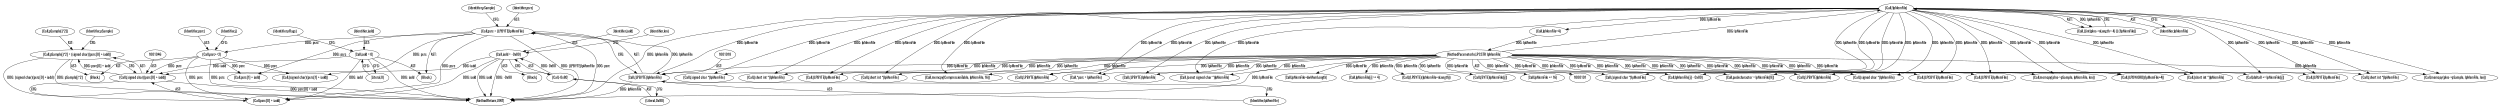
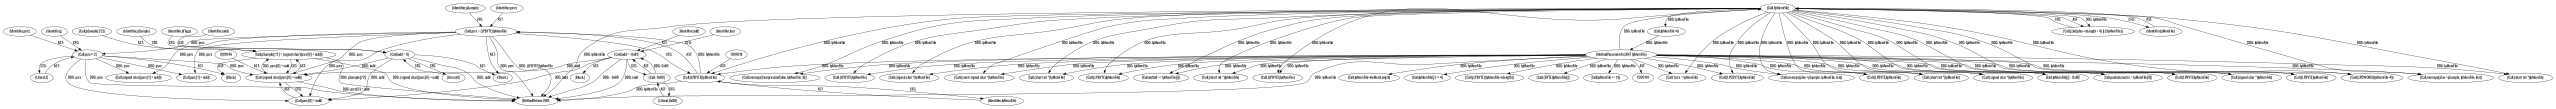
  digraph {
    fontname=Oswald
    node [fontname=Oswald]
    edge [fontname=Oswald]
    n1 [label="(Call,pSample[j*2] = (signed char)(psrc[0] + iadd))"]
    n2 [label="(Call,(signed char)(psrc[0] + iadd))"]
    n3 [label="(MethodReturn,UINT)"]
    n4 [label="(Block,)"]
    n5 [label="(Call,psrc[0] + iadd)"]
    n6 [label="(Call,psrc = (LPBYTE)lpMemFile)"]
    n7 [label="(Call,(LPBYTE)lpMemFile)"]
    n8 [label="(Call,psrc+=2)"]
    n9 [label="(Call,psrc[1] + iadd)"]
    n10 [label="(Call,(signed char)(psrc[1] + iadd))"]
    n11 [label="(Block,)"]
    n12 [label="(Identifier,lpMemFile)"]
+   n13 [label="(Literal,2)"]
    n14 [label="(Call,!lpMemFile)"]
    n15 [label="(Call,(signed char *)lpMemFile)"]
    n16 [label="(Call,lpMemFile+4)"]
    n17 [label="(Call,(short int *)lpMemFile)"]
    n18 [label="(Call,(short int *)lpMemFile)"]
    n19 [label="(Call,(LPBYTE)lpMemFile)"]
    n20 [label="(Call,*psrc = lpMemFile)"]
    n21 [label="(Call,(LPCBYTE)lpMemFile)"]
    n22 [label="(Call,memcpy(pIns->pSample, lpMemFile, len))"]
    n23 [label="(Call,memcpy(CompressionTable, lpMemFile, 16))"]
    n24 [label="(Call,((int)pIns->nLength < 4) || (!lpMemFile))"]
    n25 [label="(Call,(LPBYTE)lpMemFile)"]
    n26 [label="(Call,(const signed char *)lpMemFile)"]
    n27 [label="(Call,(LPBYTE)lpMemFile)"]
    n28 [label="(Call,delta8 += lpMemFile[j])"]
    n29 [label="(Call,(short int *)lpMemFile)"]
    n30 [label="(Call,(signed char *)lpMemFile)"]
    n31 [label="(Call,lpMemFile[j] - 0x80)"]
    n32 [label="(Call,packcharacter = lpMemFile[8])"]
    n33 [label="(Call,(LPBYTE)lpMemFile)"]
    n34 [label="(Call,(signed char *)lpMemFile)"]
    n35 [label="(Call,(LPBYTE)lpMemFile)"]
    n36 [label="(Call,(LPDWORD)(lpMemFile+4))"]
    n37 [label="(Identifier,lpMemFile)"]
    n38 [label="(Call,memcpy(pIns->pSample, lpMemFile, len))"]
    n39 [label="(Call,(short int *)lpMemFile)"]
    n40 [label="(Call,(LPBYTE)lpMemFile)"]
-   n41 [label="(MethodParameterIn,LPCSTR lpMemFile)"]
+   n41 [label="(MethodParameterIn,UINT lpMemFile)"]
    n42 [label="(Call,lpMemFile+dwMemLength)"]
    n43 [label="(Call,lpMemFile[j] >> 4)"]
    n44 [label="(Call,(LPBYTE)(lpMemFile+nLength))"]
    n45 [label="(Call,(BYTE)lpMemFile[j])"]
    n46 [label="(Call,lpMemFile += 16)"]
    1000101
    n48 [label="(Call,iadd = 0)"]
    n49 [label="(Literal,0)"]
    n50 [label="(Call,iadd = -0x80)"]
    n51 [label="(Call,-0x80)"]
    n52 [label="(Block,)"]
    n53 [label="(Literal,0x80)"]
    n54 [label="(Identifier,nFlags)"]
    n55 [label="(Identifier,iadd)"]
    n56 [label="(Identifier,j)"]
    n57 [label="(Identifier,pSample)"]
    n58 [label="(Identifier,psrc)"]
    n59 [label="(Identifier,len)"]
    n60 [label="(Identifier,psrc)"]
    n61 [label="(Identifier,iadd)"]
    n62 [label="(Call,pSample[j*2])"]
    n63 [label="(Identifier,pSample)"]
    1001046
    1001018
    n1 -> n2 [label="CFG: "]
    n1 -> n3 [label="DDG: pSample[j*2]"]
    n1 -> n3 [label="DDG: (signed char)(psrc[0] + iadd)"]
    n1 -> n4 [label="AST: "]
    n2 -> n1 [label="AST: "]
    n2 -> n1 [label="DDG: psrc[0] + iadd"]
    n2 -> n3 [label="DDG: psrc[0] + iadd"]
    n2 -> n5 [label="CFG: "]
    n5 -> n2 [label="AST: "]
+   n6 -> n2 [label="DDG: psrc"]
    n6 -> n3 [label="DDG: psrc"]
    n6 -> n3 [label="DDG: (LPBYTE)lpMemFile"]
    n6 -> n5 [label="DDG: psrc"]
    n6 -> n7 [label="CFG: "]
    n6 -> n8 [label="DDG: psrc"]
    n6 -> n9 [label="DDG: psrc"]
    n6 -> n10 [label="DDG: psrc"]
    n6 -> n11 [label="AST: "]
    n7 -> n3 [label="DDG: lpMemFile"]
    n7 -> n6 [label="AST: "]
    n7 -> n6 [label="DDG: lpMemFile"]
    n7 -> n12 [label="CFG: "]
    n8 -> n2 [label="DDG: psrc"]
    n8 -> n3 [label="DDG: psrc"]
    n8 -> n4 [label="AST: "]
    n8 -> n5 [label="DDG: psrc"]
    n8 -> n9 [label="DDG: psrc"]
    n8 -> n10 [label="DDG: psrc"]
+   n8 -> n13 [label="CFG: "]
    n12 -> n7 [label="AST: "]
+   n13 -> n8 [label="AST: "]
    n14 -> n3 [label="DDG: lpMemFile"]
    n14 -> n7 [label="DDG: lpMemFile"]
    n14 -> n15 [label="DDG: lpMemFile"]
    n14 -> n16 [label="DDG: lpMemFile"]
    n14 -> n17 [label="DDG: lpMemFile"]
    n14 -> n18 [label="DDG: lpMemFile"]
    n14 -> n19 [label="DDG: lpMemFile"]
    n14 -> n20 [label="DDG: lpMemFile"]
    n14 -> n21 [label="DDG: lpMemFile"]
    n14 -> n22 [label="DDG: lpMemFile"]
    n14 -> n23 [label="DDG: lpMemFile"]
    n14 -> n24 [label="AST: "]
    n14 -> n24 [label="DDG: lpMemFile"]
    n14 -> n25 [label="DDG: lpMemFile"]
    n14 -> n26 [label="DDG: lpMemFile"]
    n14 -> n27 [label="DDG: lpMemFile"]
    n14 -> n28 [label="DDG: lpMemFile"]
    n14 -> n29 [label="DDG: lpMemFile"]
    n14 -> n30 [label="DDG: lpMemFile"]
    n14 -> n31 [label="DDG: lpMemFile"]
    n14 -> n32 [label="DDG: lpMemFile"]
    n14 -> n33 [label="DDG: lpMemFile"]
    n14 -> n34 [label="DDG: lpMemFile"]
    n14 -> n35 [label="DDG: lpMemFile"]
    n14 -> n36 [label="DDG: lpMemFile"]
    n14 -> n37 [label="CFG: "]
    n14 -> n38 [label="DDG: lpMemFile"]
    n14 -> n39 [label="DDG: lpMemFile"]
    n14 -> n40 [label="DDG: lpMemFile"]
    n16 -> n41 [label="DDG: lpMemFile"]
    n24 -> n14 [label="CFG: "]
    n37 -> n14 [label="AST: "]
    n41 -> n3 [label="DDG: lpMemFile"]
    n41 -> n7 [label="DDG: lpMemFile"]
    n41 -> n14 [label="DDG: lpMemFile"]
    n41 -> n15 [label="DDG: lpMemFile"]
    n41 -> n17 [label="DDG: lpMemFile"]
    n41 -> n18 [label="DDG: lpMemFile"]
    n41 -> n19 [label="DDG: lpMemFile"]
    n41 -> n20 [label="DDG: lpMemFile"]
    n41 -> n21 [label="DDG: lpMemFile"]
    n41 -> n22 [label="DDG: lpMemFile"]
    n41 -> n23 [label="DDG: lpMemFile"]
    n41 -> n25 [label="DDG: lpMemFile"]
    n41 -> n26 [label="DDG: lpMemFile"]
    n41 -> n27 [label="DDG: lpMemFile"]
    n41 -> n28 [label="DDG: lpMemFile"]
    n41 -> n29 [label="DDG: lpMemFile"]
    n41 -> n30 [label="DDG: lpMemFile"]
    n41 -> n31 [label="DDG: lpMemFile"]
    n41 -> n32 [label="DDG: lpMemFile"]
    n41 -> n33 [label="DDG: lpMemFile"]
    n41 -> n34 [label="DDG: lpMemFile"]
    n41 -> n35 [label="DDG: lpMemFile"]
    n41 -> n36 [label="DDG: lpMemFile"]
    n41 -> n38 [label="DDG: lpMemFile"]
    n41 -> n39 [label="DDG: lpMemFile"]
    n41 -> n40 [label="DDG: lpMemFile"]
    n41 -> n42 [label="DDG: lpMemFile"]
    n41 -> n43 [label="DDG: lpMemFile"]
    n41 -> n44 [label="DDG: lpMemFile"]
    n41 -> n45 [label="DDG: lpMemFile"]
    n41 -> n46 [label="DDG: lpMemFile"]
    n41 -> 1000101 [label="AST: "]
    n48 -> n2 [label="DDG: iadd"]
    n48 -> n3 [label="DDG: iadd"]
    n48 -> n5 [label="DDG: iadd"]
    n48 -> n11 [label="AST: "]
    n48 -> n49 [label="CFG: "]
    n49 -> n48 [label="CFG: "]
    n50 -> n2 [label="DDG: iadd"]
    n50 -> n3 [label="DDG: -0x80"]
    n50 -> n3 [label="DDG: iadd"]
    n50 -> n5 [label="DDG: iadd"]
    n50 -> n51 [label="CFG: "]
    n50 -> n52 [label="AST: "]
    n51 -> n50 [label="AST: "]
    n51 -> n50 [label="DDG: 0x80"]
    n51 -> n53 [label="CFG: "]
    n53 -> n51 [label="AST: "]
    n54 -> n48 [label="CFG: "]
    n55 -> n50 [label="AST: "]
    n56 -> n8 [label="CFG: "]
    n57 -> n6 [label="CFG: "]
    n58 -> n8 [label="AST: "]
    n59 -> n50 [label="CFG: "]
    n60 -> n6 [label="AST: "]
    n61 -> n48 [label="AST: "]
    n62 -> n1 [label="AST: "]
    n63 -> n1 [label="CFG: "]
    1001046 -> n2 [label="AST: "]
    1001018 -> n7 [label="AST: "]
  }
